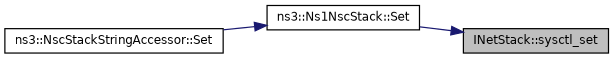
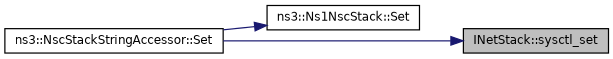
  digraph {
    rankdir=RL
    node [color=black fillcolor=white fontname=Helvetica fontsize=10 shape=record style=filled]
    edge [color=midnightblue dir=back fontname=Helvetica fontsize=10 labelfontname=Helvetica labelfontsize=10 style=solid]
    n1 [fillcolor=grey75 fontcolor=black height=0.2 label="INetStack::sysctl_set" width=0.4]
    n2 [height=0.2 label="ns3::Ns1NscStack::Set" width=0.4]
    n3 [height=0.2 label="ns3::NscStackStringAccessor::Set" width=0.4]
-   n1 -> n2
+   n1 -> n3
    n2 -> n3
  }
